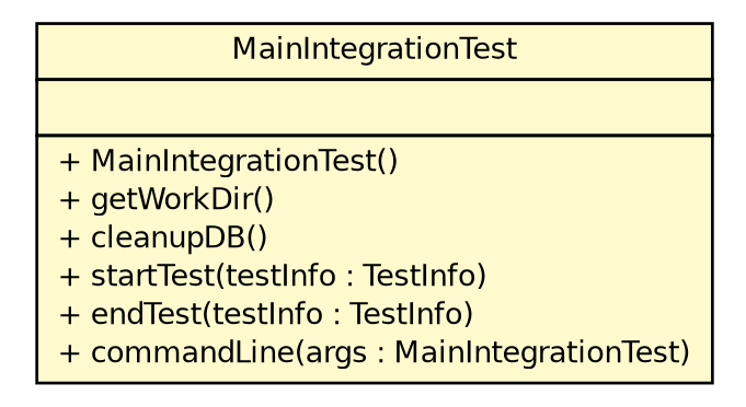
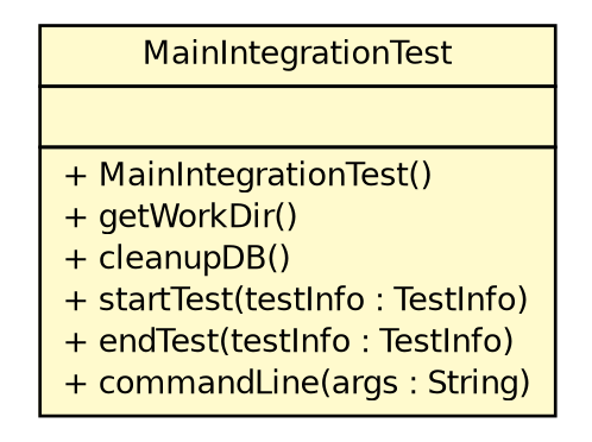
  digraph {
    nodesep=0.25
    ranksep=0.5
-   n1 [fontcolor=black fontname=Helvetica fontsize=10.0 label=<<table title="nl.b3p.brmo.commandline.MainIntegrationTest" border="0" cellborder="1" cellspacing="0" cellpadding="2" port="p" bgcolor="lemonChiffon" href="./MainIntegrationTest.html"> 		<tr><td><table border="0" cellspacing="0" cellpadding="1"> <tr><td align="center" balign="center"> MainIntegrationTest </td></tr> 		</table></td></tr> 		<tr><td><table border="0" cellspacing="0" cellpadding="1"> <tr><td align="left" balign="left">  </td></tr> 		</table></td></tr> 		<tr><td><table border="0" cellspacing="0" cellpadding="1"> <tr><td align="left" balign="left"> + MainIntegrationTest() </td></tr> <tr><td align="left" balign="left"> + getWorkDir() </td></tr> <tr><td align="left" balign="left"> + cleanupDB() </td></tr> <tr><td align="left" balign="left"> + startTest(testInfo : TestInfo) </td></tr> <tr><td align="left" balign="left"> + endTest(testInfo : TestInfo) </td></tr> <tr><td align="left" balign="left"> + commandLine(args : MainIntegrationTest) </td></tr> 		</table></td></tr> 		</table>> shape=plaintext]
+   n1 [fontcolor=black fontname=Helvetica fontsize=10.0 label=<<table title="nl.b3p.brmo.commandline.MainIntegrationTest" border="0" cellborder="1" cellspacing="0" cellpadding="2" port="p" bgcolor="lemonChiffon" href="./MainIntegrationTest.html"> 		<tr><td><table border="0" cellspacing="0" cellpadding="1"> <tr><td align="center" balign="center"> MainIntegrationTest </td></tr> 		</table></td></tr> 		<tr><td><table border="0" cellspacing="0" cellpadding="1"> <tr><td align="left" balign="left">  </td></tr> 		</table></td></tr> 		<tr><td><table border="0" cellspacing="0" cellpadding="1"> <tr><td align="left" balign="left"> + MainIntegrationTest() </td></tr> <tr><td align="left" balign="left"> + getWorkDir() </td></tr> <tr><td align="left" balign="left"> + cleanupDB() </td></tr> <tr><td align="left" balign="left"> + startTest(testInfo : TestInfo) </td></tr> <tr><td align="left" balign="left"> + endTest(testInfo : TestInfo) </td></tr> <tr><td align="left" balign="left"> + commandLine(args : String) </td></tr> 		</table></td></tr> 		</table>> shape=plaintext]
  }
